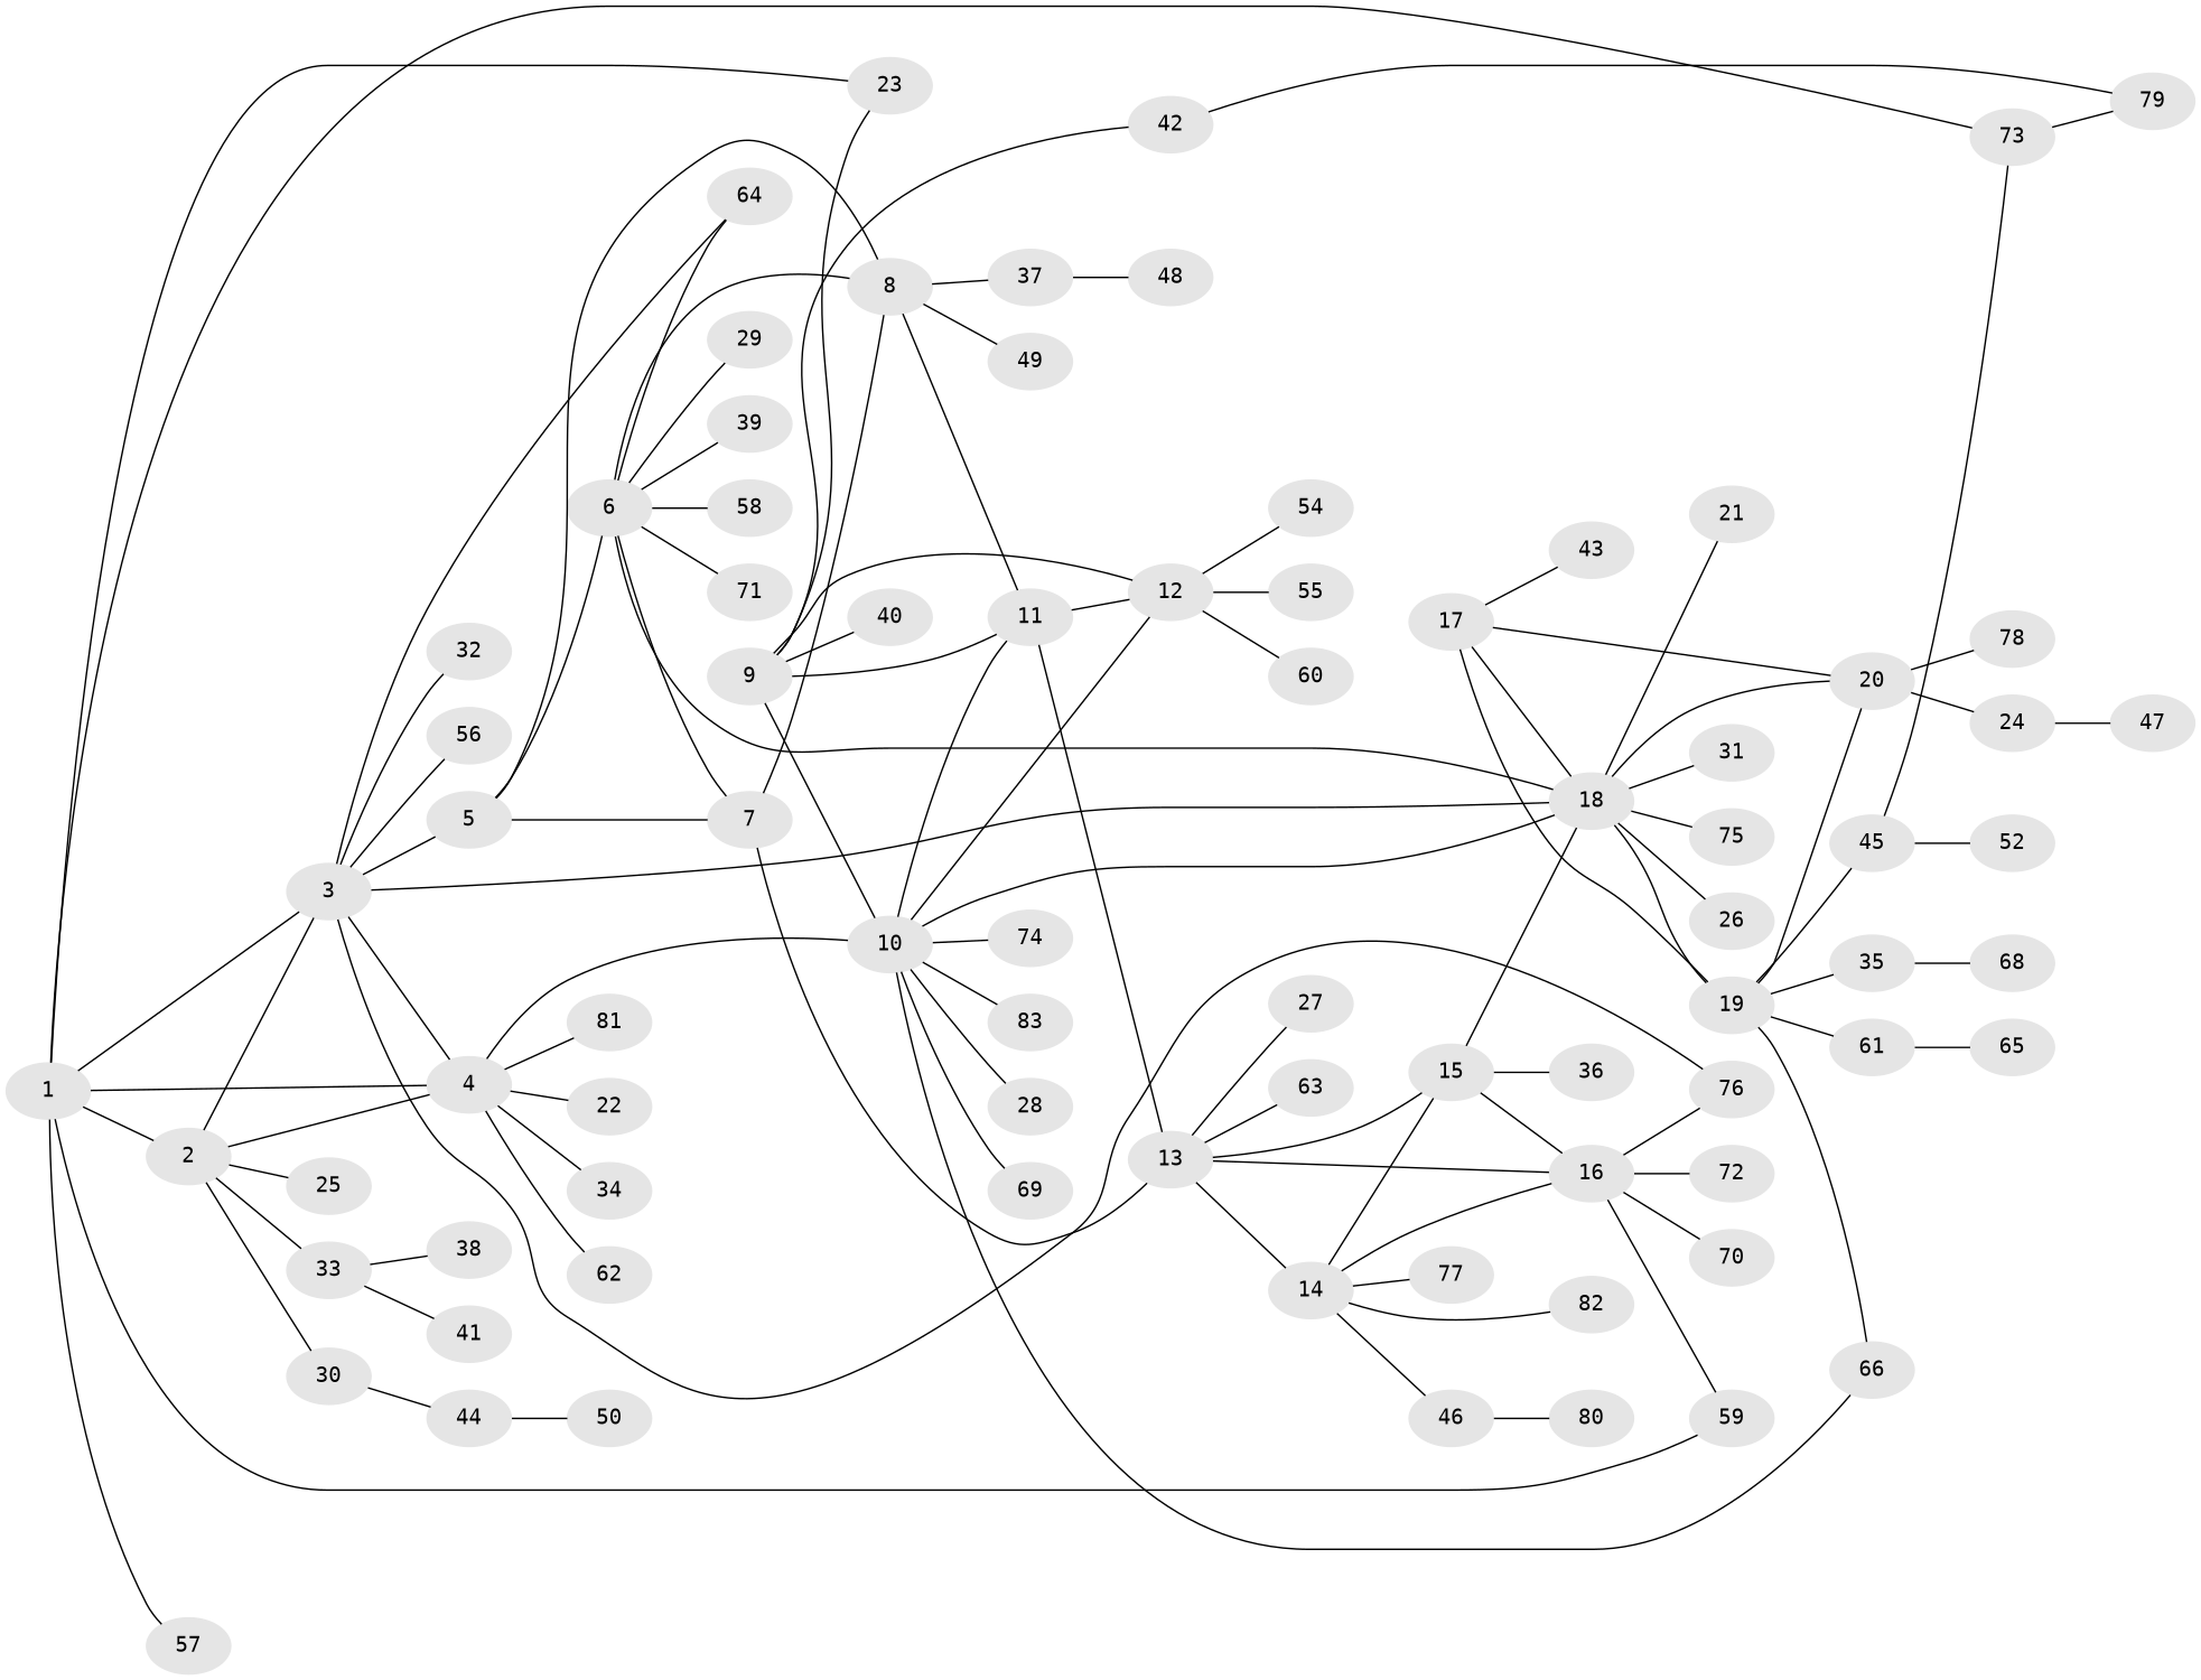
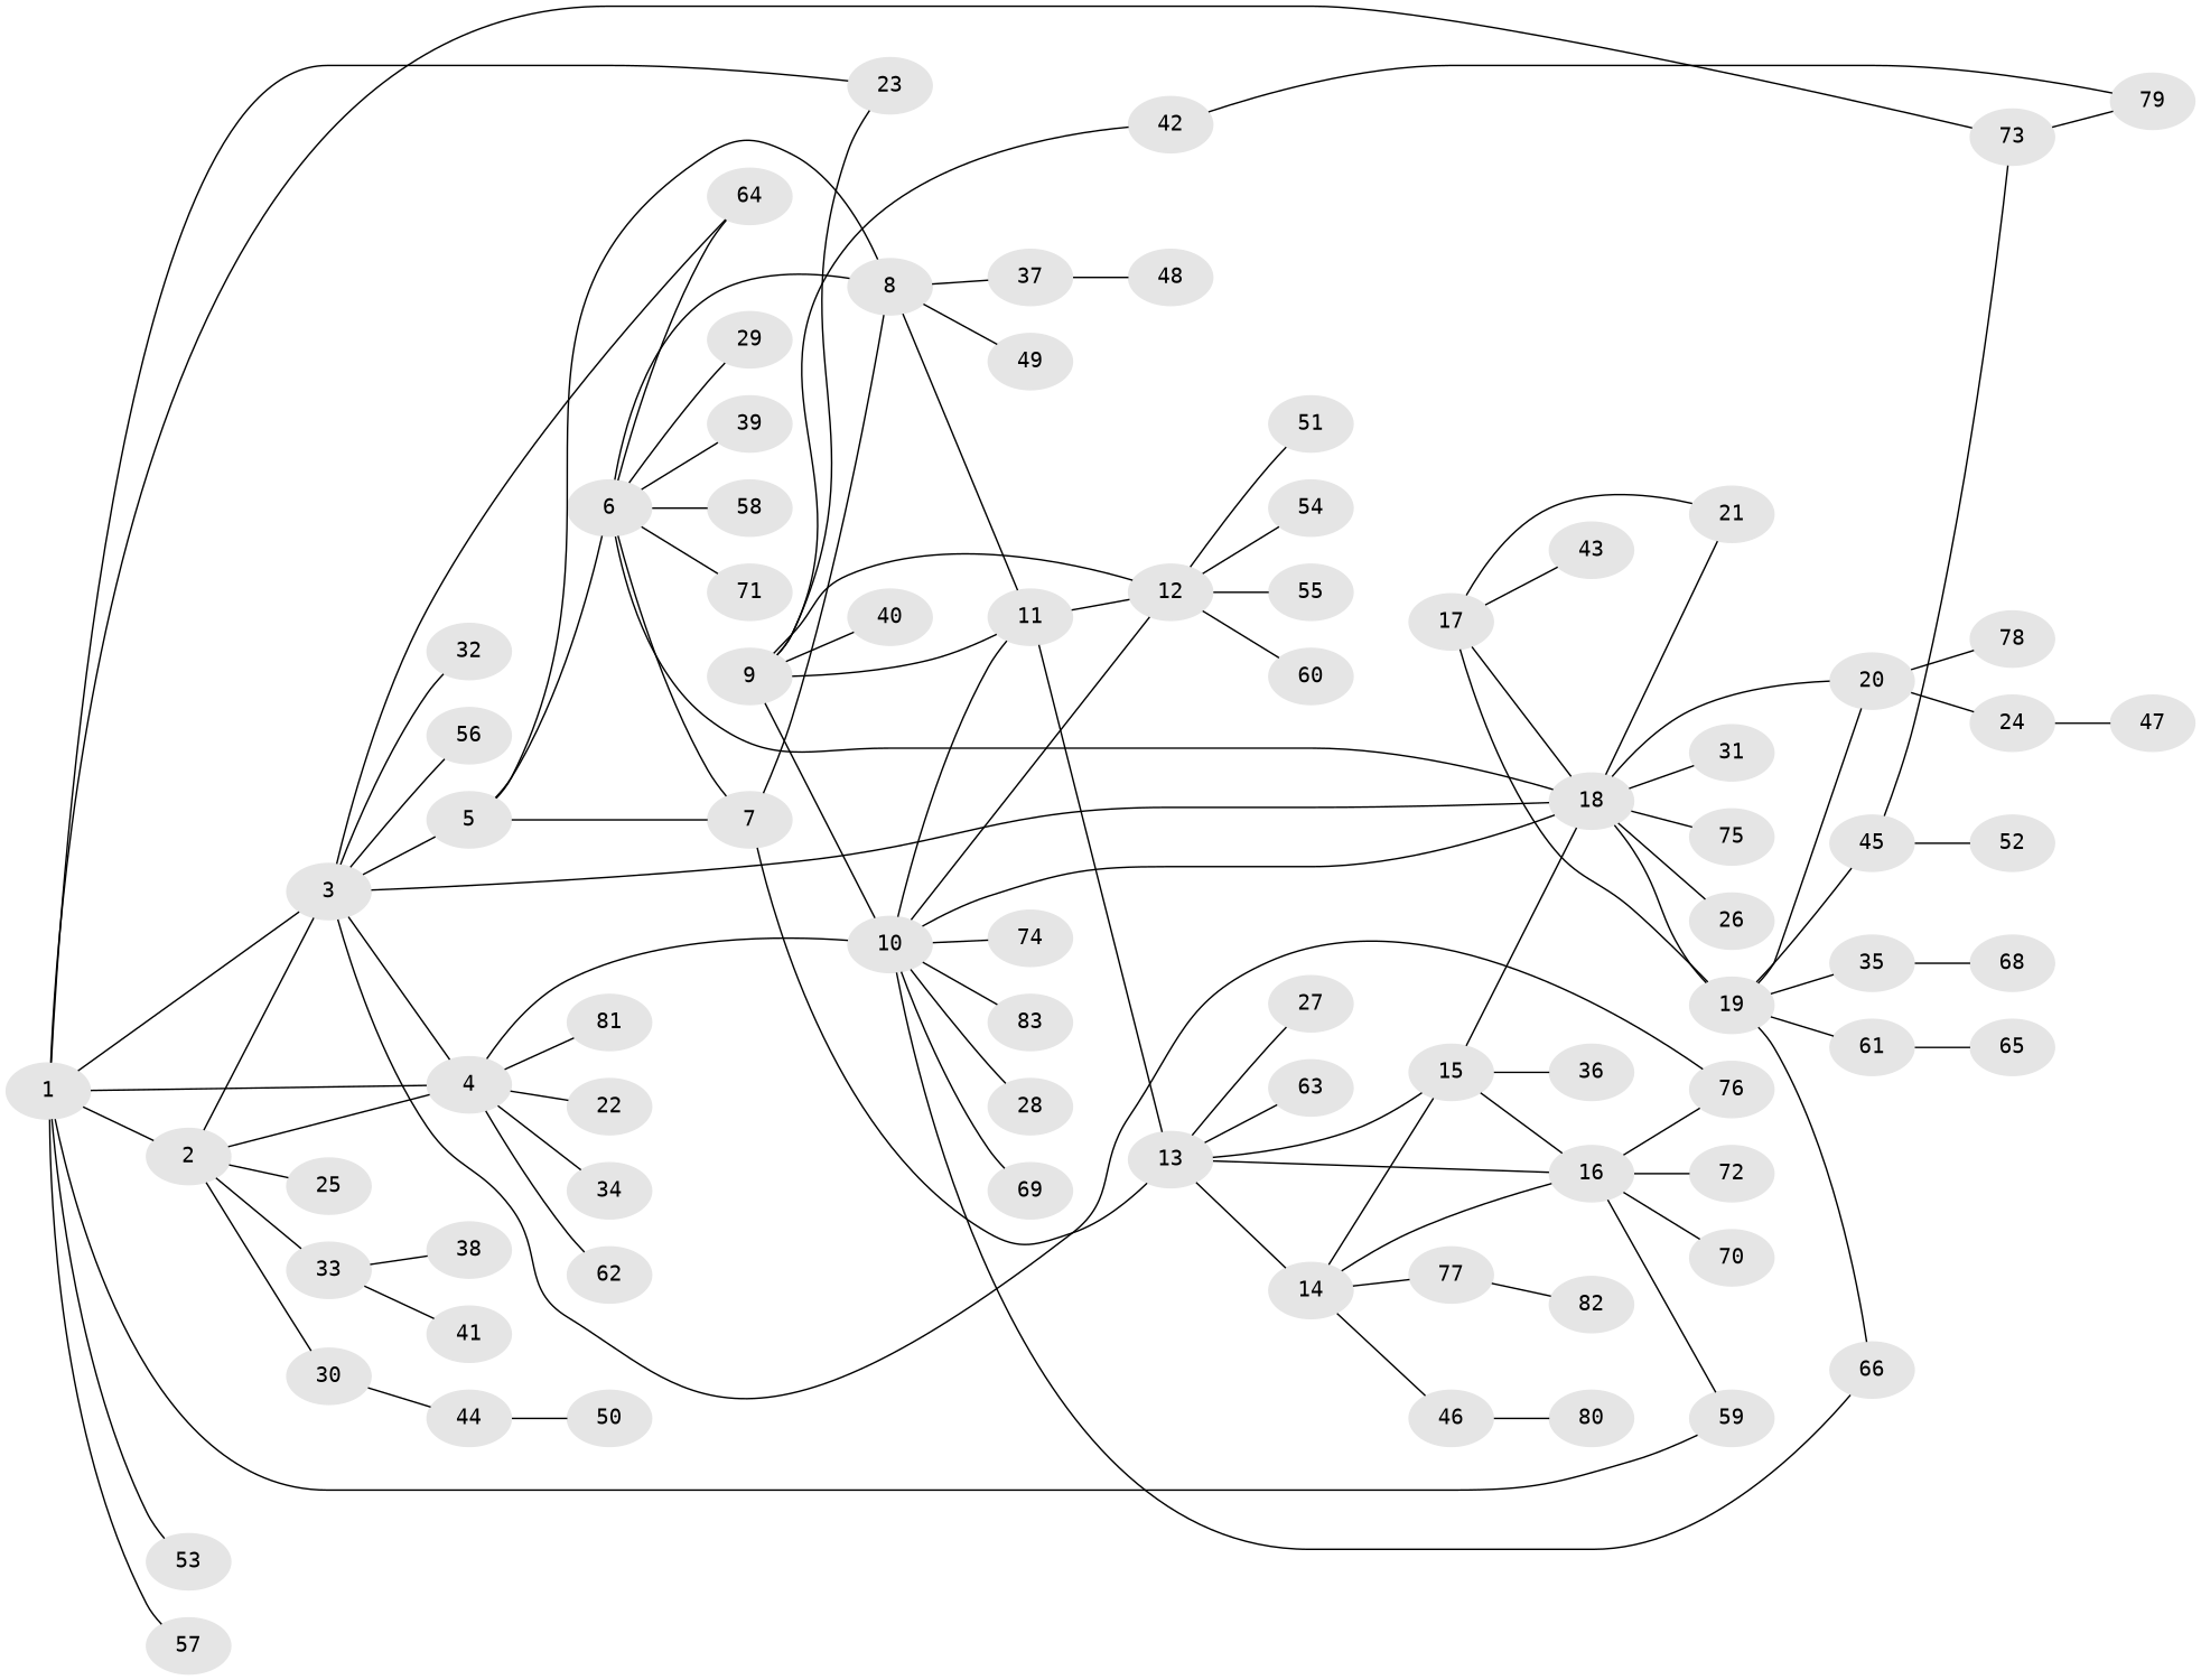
  graph {
    fontname="DejaVu Sans Mono"
    rankdir=LR
    node [color=gray90 fontname="DejaVu Sans Mono" style=filled]
    edge [fontname="DejaVu Sans Mono"]
    1
    2
    3
    4
    23
+   53
    57
    73
    59
    25
    30
    33
    5
    18
    32
    56
    64
    76
    10
    22
    34
    62
    81
    16
    70
    72
    79
    44
    38
    41
    6
    7
    8
    19
    20
    21
    26
    31
    75
    11
    12
    28
    66
    69
    74
    83
    29
    39
    58
    71
    13
    37
    49
    14
    15
    27
    63
    48
    9
    40
    42
+   51
    54
    55
    60
    46
    77
    82
    36
    80
    17
    43
    35
    45
    61
    24
    78
    68
    52
    65
    47
    50
    1 -- 2
    1 -- 3
    1 -- 4
    1 -- 23
+   1 -- 53
    1 -- 57
    1 -- 73
    1 -- 59
    2 -- 3
    2 -- 4
    2 -- 25
    2 -- 30
    2 -- 33
    3 -- 4
    3 -- 5
    3 -- 18
    3 -- 32
    3 -- 56
    3 -- 64
    3 -- 76
    4 -- 10
    4 -- 22
    4 -- 34
    4 -- 62
    4 -- 81
    73 -- 79
    30 -- 44
    33 -- 38
    33 -- 41
    5 -- 6
    5 -- 7
    5 -- 8
    18 -- 19
    18 -- 20
    18 -- 21
    18 -- 26
    18 -- 31
    18 -- 75
    10 -- 18
    10 -- 11
    10 -- 12
    10 -- 28
    10 -- 66
    10 -- 69
    10 -- 74
    10 -- 83
    16 -- 59
    16 -- 76
    16 -- 70
    16 -- 72
    44 -- 50
    6 -- 18
    6 -- 64
    6 -- 7
    6 -- 8
    6 -- 29
    6 -- 39
    6 -- 58
    6 -- 71
    7 -- 8
    7 -- 13
    8 -- 11
    8 -- 37
    8 -- 49
    19 -- 20
    19 -- 66
    19 -- 35
    19 -- 45
    19 -- 61
    20 -- 24
    20 -- 78
    11 -- 12
    11 -- 13
+   12 -- 51
    12 -- 54
    12 -- 55
    12 -- 60
    13 -- 16
    13 -- 14
    13 -- 15
    13 -- 27
    13 -- 63
    37 -- 48
    14 -- 16
    14 -- 15
    14 -- 46
    14 -- 77
-   14 -- 82
+   77 -- 82
    15 -- 18
    15 -- 16
    15 -- 36
    9 -- 23
    9 -- 10
    9 -- 11
    9 -- 12
    9 -- 40
    9 -- 42
    42 -- 79
    46 -- 80
    17 -- 18
    17 -- 19
-   17 -- 20
+   17 -- 21
    17 -- 43
    35 -- 68
    45 -- 73
    45 -- 52
    61 -- 65
    24 -- 47
  }
